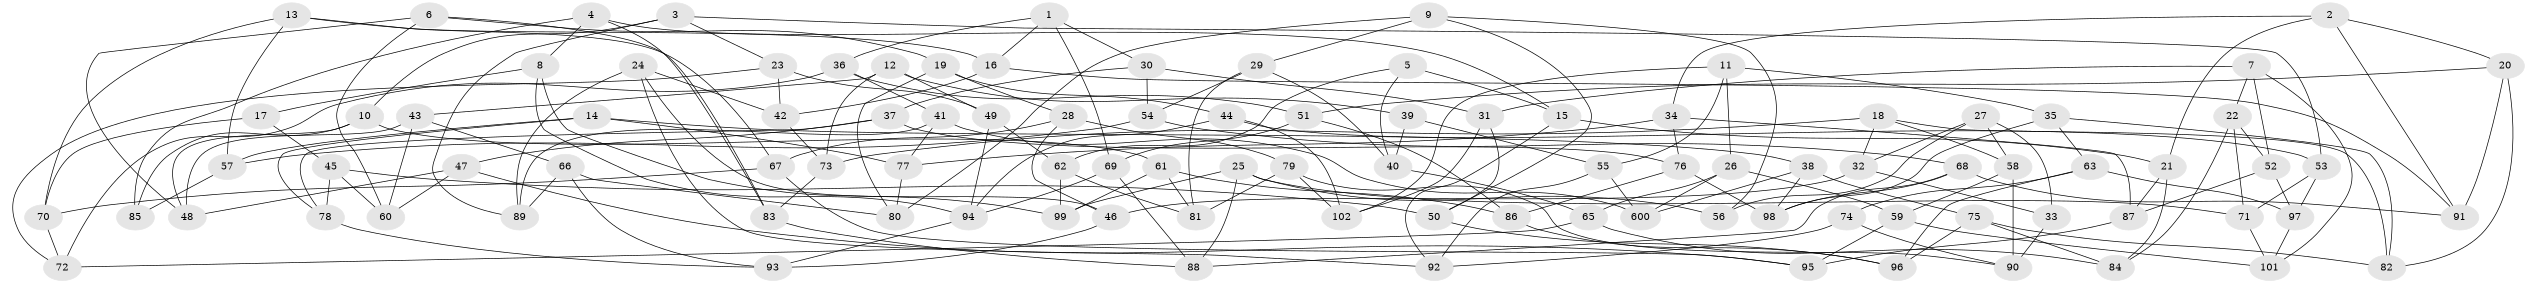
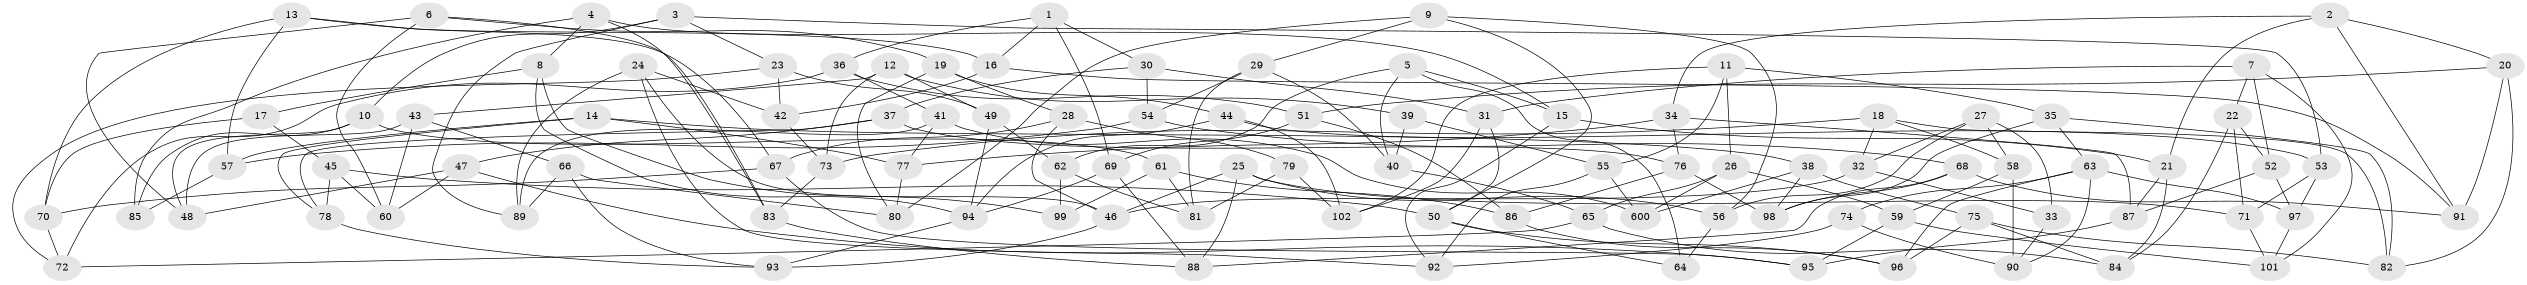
  graph {
    node [color=gray90 style=filled]
    1
    16
    30
    36
    69
    91
    42
    31
    54
    37
    51
    72
    41
    94
    88
    2
    20
    21
    34
    82
    84
    87
    77
    76
    3
    10
    23
    53
    89
    85
    48
    61
    49
    71
    97
    4
    8
    15
    83
    17
    99
    92
    5
    40
    62
+   64
    65
    81
    6
    19
    60
    80
    28
    44
    7
    22
    52
    101
    102
    50
    70
    45
    93
    9
    29
    56
    74
    90
    86
    11
    26
    35
    55
    59
    n75 [label=600]
    63
    98
    12
    39
    43
    73
    66
    13
    57
    67
    95
    14
    38
    78
    75
    18
    32
    58
    46
    33
    79
    24
    25
    27
    68
    47
    96
    1 -- 16
    1 -- 30
    1 -- 36
    1 -- 69
    16 -- 91
    16 -- 42
    30 -- 31
    30 -- 54
    30 -- 37
    36 -- 51
    36 -- 72
    36 -- 41
    69 -- 94
    69 -- 88
    42 -- 73
    31 -- 102
    31 -- 50
    54 -- 57
    54 -- 68
    37 -- 76
    37 -- 78
    37 -- 47
    51 -- 69
    51 -- 86
    41 -- 77
    41 -- 89
    41 -- n75
    94 -- 93
    2 -- 91
    2 -- 20
    2 -- 21
    2 -- 34
    20 -- 91
    20 -- 51
    20 -- 82
    21 -- 84
    21 -- 87
    34 -- 87
    34 -- 77
    34 -- 76
    87 -- 95
    77 -- 80
    76 -- 86
    76 -- 98
    3 -- 10
    3 -- 23
    3 -- 53
    3 -- 89
    10 -- 85
    10 -- 48
    10 -- 61
    23 -- 42
    23 -- 72
    23 -- 49
    53 -- 71
    53 -- 97
    61 -- 99
    61 -- 81
    61 -- 86
    49 -- 94
    49 -- 62
    71 -- 101
    97 -- 101
    4 -- 85
    4 -- 8
    4 -- 15
    4 -- 83
    8 -- 94
    8 -- 17
    8 -- 99
    15 -- 21
    15 -- 92
    83 -- 88
    17 -- 70
    17 -- 45
    5 -- 15
    5 -- 40
    5 -- 62
+   5 -- 64
    40 -- 65
    62 -- 99
    62 -- 81
    65 -- 72
    65 -- 84
    6 -- 48
    6 -- 83
    6 -- 19
    6 -- 60
    19 -- 80
    19 -- 28
    19 -- 44
    28 -- 67
    28 -- 46
    28 -- 79
    44 -- 94
    44 -- 53
    44 -- 102
    7 -- 31
    7 -- 22
    7 -- 52
    7 -- 101
    22 -- 84
    22 -- 71
    22 -- 52
    52 -- 87
    52 -- 97
+   50 -- 64
    50 -- 96
    70 -- 72
    45 -- 60
    45 -- 50
    45 -- 78
    9 -- 80
    9 -- 50
    9 -- 29
    9 -- 56
    29 -- 54
    29 -- 40
    29 -- 81
+   56 -- 64
    74 -- 92
    74 -- 90
    86 -- 96
    11 -- 102
    11 -- 26
    11 -- 35
    11 -- 55
    26 -- 65
    26 -- 59
    26 -- n75
    35 -- 82
    35 -- 63
    35 -- 98
    55 -- 92
    55 -- n75
    59 -- 101
    59 -- 95
    63 -- 97
    63 -- 74
    63 -- 96
    12 -- 49
    12 -- 39
    12 -- 43
    12 -- 73
    39 -- 40
    39 -- 55
    43 -- 48
    43 -- 60
    43 -- 66
    73 -- 83
    66 -- 89
    66 -- 80
    66 -- 93
    13 -- 16
    13 -- 70
    13 -- 57
    13 -- 67
    57 -- 85
    67 -- 70
    67 -- 95
    14 -- 77
    14 -- 57
    14 -- 38
    14 -- 78
    38 -- n75
    38 -- 98
    38 -- 75
    78 -- 93
    75 -- 82
    75 -- 84
    75 -- 96
    18 -- 82
    18 -- 73
    18 -- 32
    18 -- 58
    32 -- 46
    32 -- 33
    58 -- 90
    58 -- 59
    46 -- 93
    33 -- 90
    79 -- 81
    79 -- 102
-   79 -- 90
+   63 -- 90
    24 -- 42
    24 -- 89
    24 -- 92
    24 -- 46
    25 -- 88
    25 -- 71
-   25 -- 99
+   25 -- 46
    25 -- 56
    27 -- 56
    27 -- 32
    27 -- 58
    27 -- 33
    68 -- 91
    68 -- 88
    68 -- 98
    47 -- 48
    47 -- 60
    47 -- 95
  }
